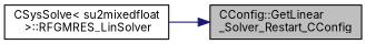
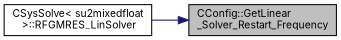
  digraph {
    rankdir=RL
    fontname=Inter
    node [color=black fontname=Inter fontsize=10 shape=record style=filled]
-   n1 [fillcolor=grey75 fontcolor=black height=0.2 label="CConfig::GetLinear\l_Solver_Restart_CConfig" width=0.4]
+   n1 [fillcolor=grey75 fontcolor=black height=0.2 label="CConfig::GetLinear\l_Solver_Restart_Frequency" width=0.4]
    n2 [fillcolor=white height=0.2 label="CSysSolve\< su2mixedfloat\l \>::RFGMRES_LinSolver" width=0.4]
    n1 -> n2 [color=midnightblue dir=back fontname=Inter fontsize=10 labelfontname=Helvetica labelfontsize=10 style=solid]
  }
